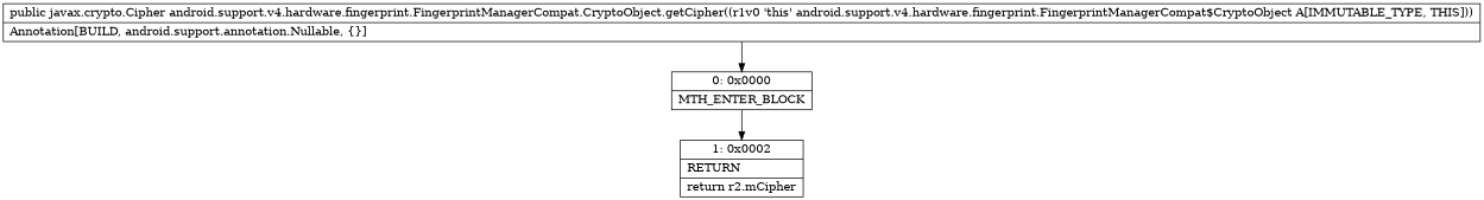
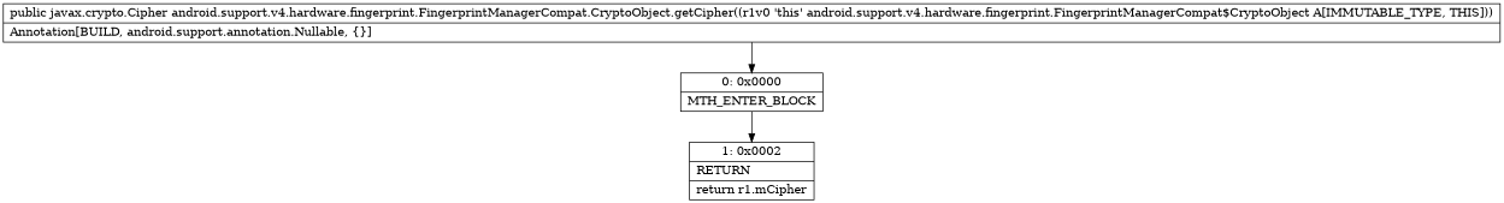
  digraph {
    node [shape=record]
    n1 [label="{0\:\ 0x0000|MTH_ENTER_BLOCK\l}"]
-   n2 [label="{1\:\ 0x0002|RETURN\l|return r2.mCipher\l}"]
+   n2 [label="{1\:\ 0x0002|RETURN\l|return r1.mCipher\l}"]
    n3 [label="{public javax.crypto.Cipher android.support.v4.hardware.fingerprint.FingerprintManagerCompat.CryptoObject.getCipher((r1v0 'this' android.support.v4.hardware.fingerprint.FingerprintManagerCompat$CryptoObject A[IMMUTABLE_TYPE, THIS]))  | Annotation[BUILD, android.support.annotation.Nullable, \{\}]\l}"]
    n1 -> n2
    n3 -> n1
  }
